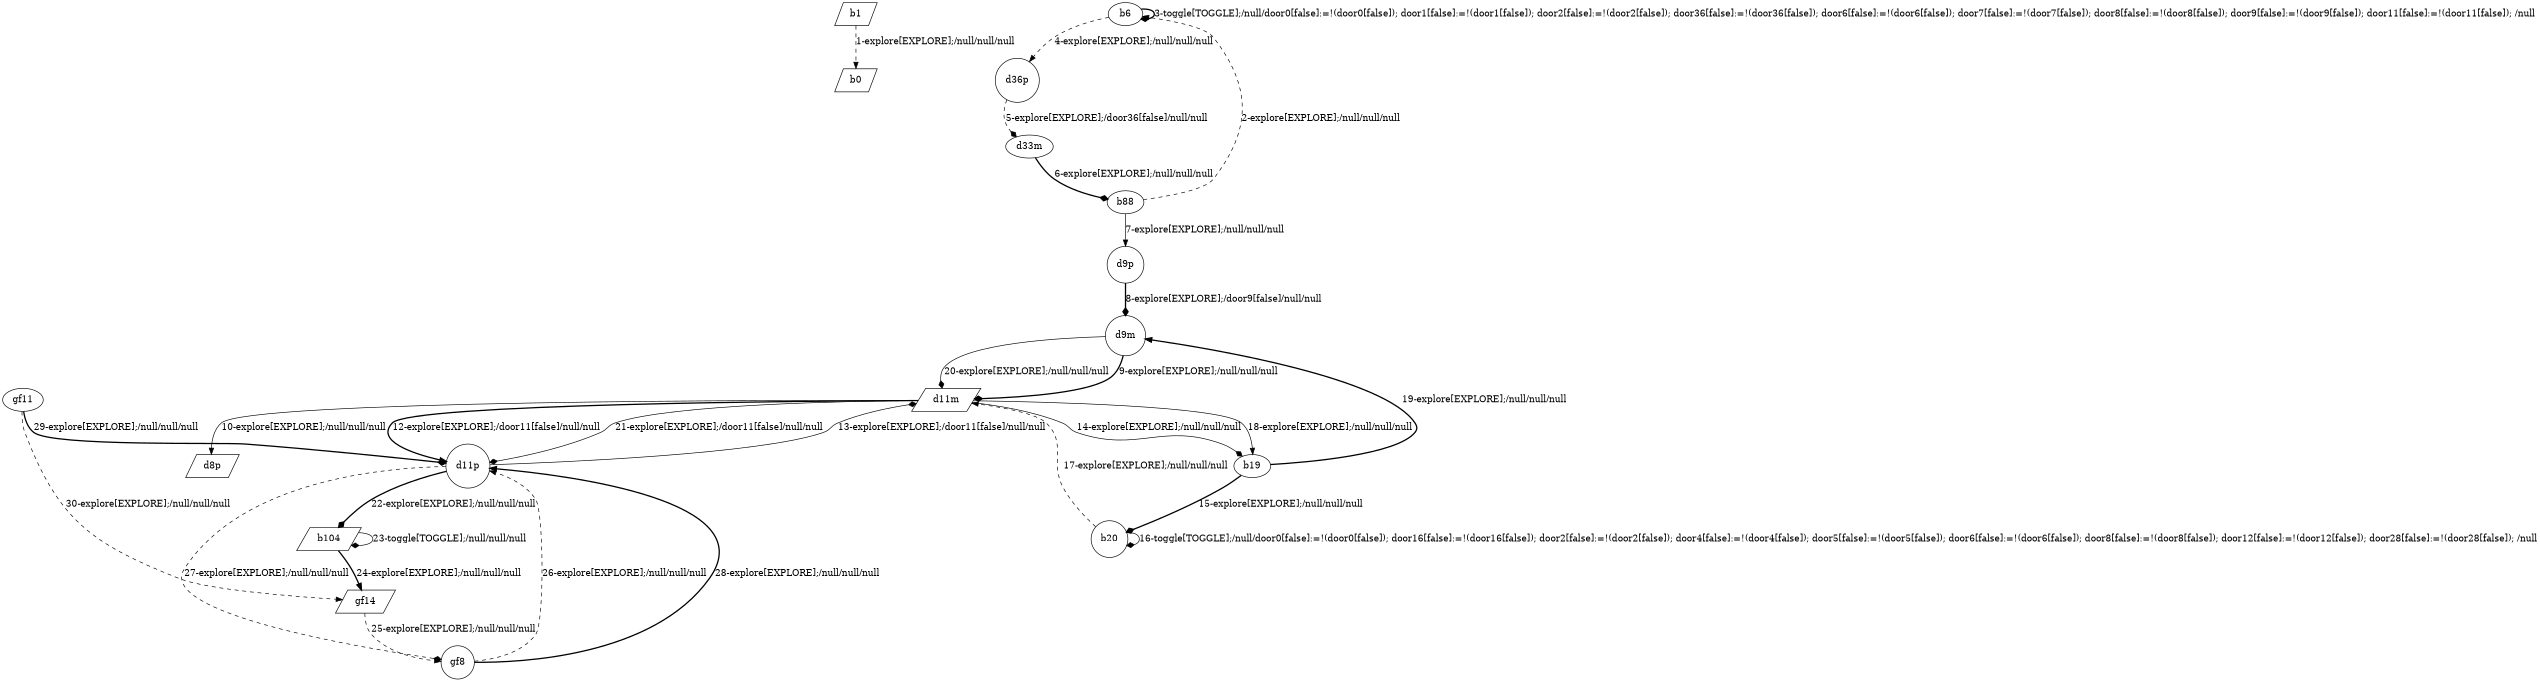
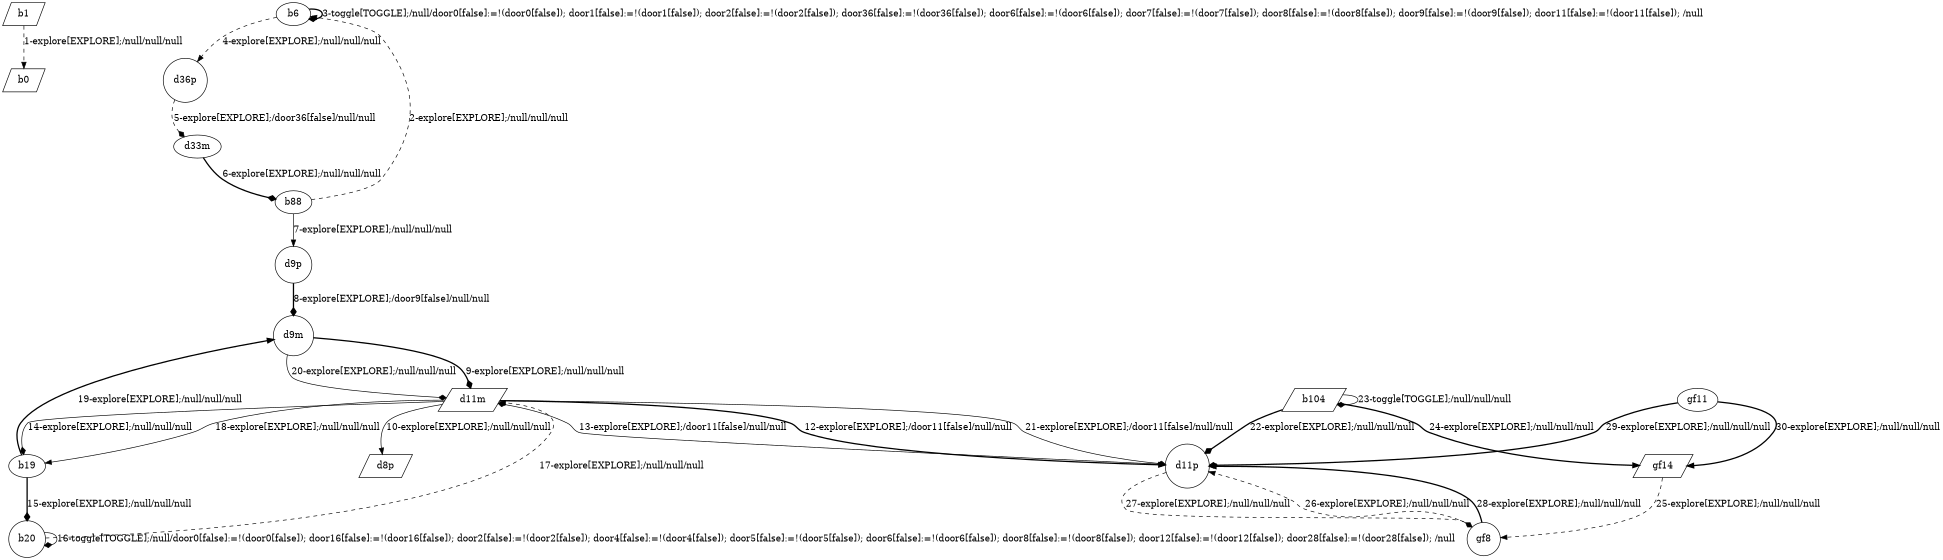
  digraph {
    node [shape=parallelogram]
    edge [arrowhead=diamond style=bold]
    b1
    b0
    b6 [shape=ellipse]
    d36p [shape=circle]
    n5 [label=d33m shape=ellipse]
    b88 [shape=ellipse]
    d9p [shape=circle]
    d9m [shape=circle]
    d11m
    d8p
    d11p [shape=circle]
    b19 [shape=ellipse]
    b104
    gf8 [shape=circle]
    b20 [shape=circle]
    gf14
    gf11 [shape=ellipse]
    b1 -> b0 [arrowhead=normal label="1-explore[EXPLORE];/null/null/null" style=dashed]
    b6 -> b6 [label="3-toggle[TOGGLE];/null/door0[false]:=!(door0[false]); door1[false]:=!(door1[false]); door2[false]:=!(door2[false]); door36[false]:=!(door36[false]); door6[false]:=!(door6[false]); door7[false]:=!(door7[false]); door8[false]:=!(door8[false]); door9[false]:=!(door9[false]); door11[false]:=!(door11[false]); /null"]
    b6 -> d36p [arrowhead=normal label="4-explore[EXPLORE];/null/null/null" style=dashed]
    d36p -> n5 [label="5-explore[EXPLORE];/door36[false]/null/null" style=dashed]
    n5 -> b88 [label="6-explore[EXPLORE];/null/null/null"]
    b88 -> b6 [arrowhead=normal label="2-explore[EXPLORE];/null/null/null" style=dashed]
    b88 -> d9p [arrowhead=normal label="7-explore[EXPLORE];/null/null/null" style=solid]
    d9p -> d9m [label="8-explore[EXPLORE];/door9[false]/null/null"]
    d9m -> d11m [label="9-explore[EXPLORE];/null/null/null"]
    d9m -> d11m [label="20-explore[EXPLORE];/null/null/null" style=solid]
    d11m -> d8p [arrowhead=normal label="10-explore[EXPLORE];/null/null/null" style=solid]
    d11m -> d11p [arrowhead=normal label="12-explore[EXPLORE];/door11[false]/null/null"]
    d11m -> d11p [label="21-explore[EXPLORE];/door11[false]/null/null" style=solid]
    d11m -> b19 [label="14-explore[EXPLORE];/null/null/null" style=solid]
    d11m -> b19 [arrowhead=normal label="18-explore[EXPLORE];/null/null/null" style=solid]
    d11p -> d11m [label="13-explore[EXPLORE];/door11[false]/null/null" style=solid]
-   d11p -> b104 [label="22-explore[EXPLORE];/null/null/null"]
+   b104 -> d11p [label="22-explore[EXPLORE];/null/null/null"]
    d11p -> gf8 [label="27-explore[EXPLORE];/null/null/null" style=dashed]
    b19 -> d9m [arrowhead=normal label="19-explore[EXPLORE];/null/null/null"]
    b19 -> b20 [label="15-explore[EXPLORE];/null/null/null"]
    b104 -> b104 [label="23-toggle[TOGGLE];/null/null/null" style=solid]
    b104 -> gf14 [arrowhead=normal label="24-explore[EXPLORE];/null/null/null"]
    gf8 -> d11p [arrowhead=normal label="26-explore[EXPLORE];/null/null/null" style=dashed]
    gf8 -> d11p [arrowhead=normal label="28-explore[EXPLORE];/null/null/null"]
    b20 -> d11m [arrowhead=normal label="17-explore[EXPLORE];/null/null/null" style=dashed]
    b20 -> b20 [label="16-toggle[TOGGLE];/null/door0[false]:=!(door0[false]); door16[false]:=!(door16[false]); door2[false]:=!(door2[false]); door4[false]:=!(door4[false]); door5[false]:=!(door5[false]); door6[false]:=!(door6[false]); door8[false]:=!(door8[false]); door12[false]:=!(door12[false]); door28[false]:=!(door28[false]); /null" style=solid]
    gf14 -> gf8 [arrowhead=normal label="25-explore[EXPLORE];/null/null/null" style=dashed]
    gf11 -> d11p [label="29-explore[EXPLORE];/null/null/null"]
-   gf11 -> gf14 [arrowhead=normal label="30-explore[EXPLORE];/null/null/null" style=dashed]
+   gf11 -> gf14 [arrowhead=normal label="30-explore[EXPLORE];/null/null/null"]
  }
